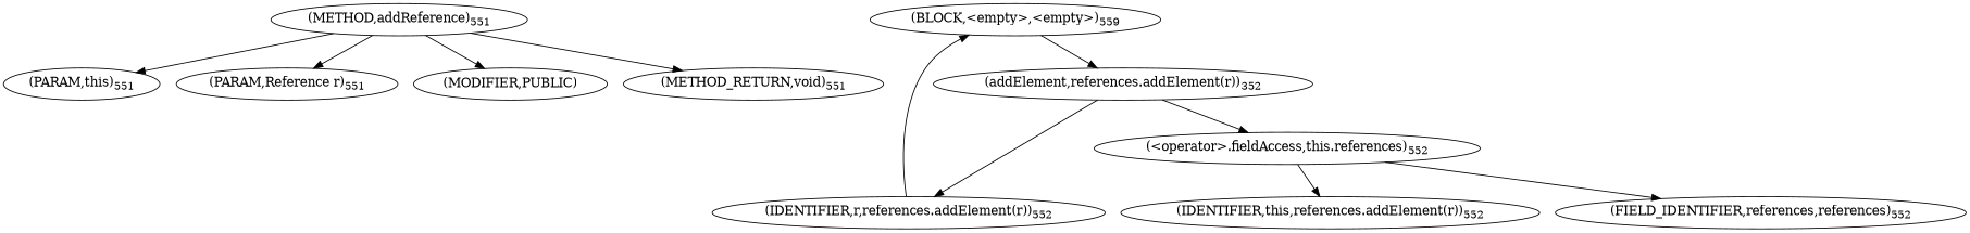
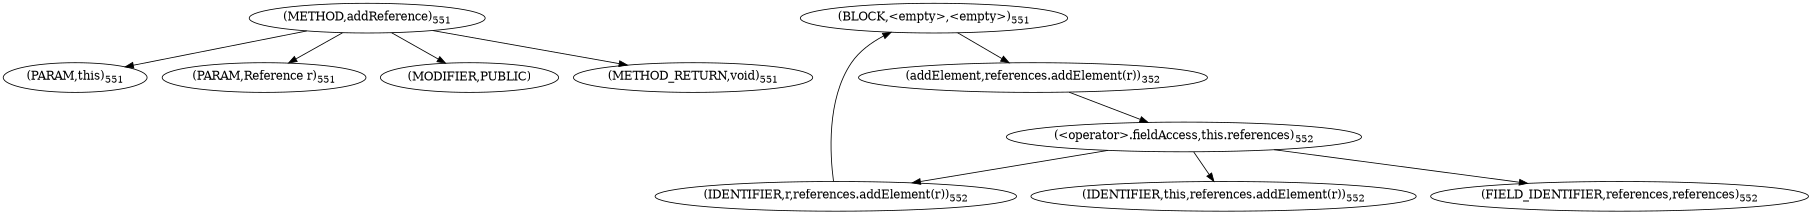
  digraph {
    n1 [label=<(METHOD,addReference)<SUB>551</SUB>>]
    n2 [label=<(PARAM,this)<SUB>551</SUB>>]
    n3 [label=<(PARAM,Reference r)<SUB>551</SUB>>]
    n4 [label=<(MODIFIER,PUBLIC)>]
    n5 [label=<(METHOD_RETURN,void)<SUB>551</SUB>>]
-   n6 [label=<(BLOCK,&lt;empty&gt;,&lt;empty&gt;)<SUB>559</SUB>>]
+   n6 [label=<(BLOCK,&lt;empty&gt;,&lt;empty&gt;)<SUB>551</SUB>>]
    n7 [label=<(addElement,references.addElement(r))<SUB>352</SUB>>]
    n8 [label=<(&lt;operator&gt;.fieldAccess,this.references)<SUB>552</SUB>>]
    n9 [label=<(IDENTIFIER,r,references.addElement(r))<SUB>552</SUB>>]
    n10 [label=<(IDENTIFIER,this,references.addElement(r))<SUB>552</SUB>>]
    n11 [label=<(FIELD_IDENTIFIER,references,references)<SUB>552</SUB>>]
    n1 -> n2
    n1 -> n3
    n1 -> n4
    n1 -> n5
    n6 -> n7
    n7 -> n8
-   n7 -> n9
+   n8 -> n9
    n8 -> n10
    n8 -> n11
    n9 -> n6
  }
